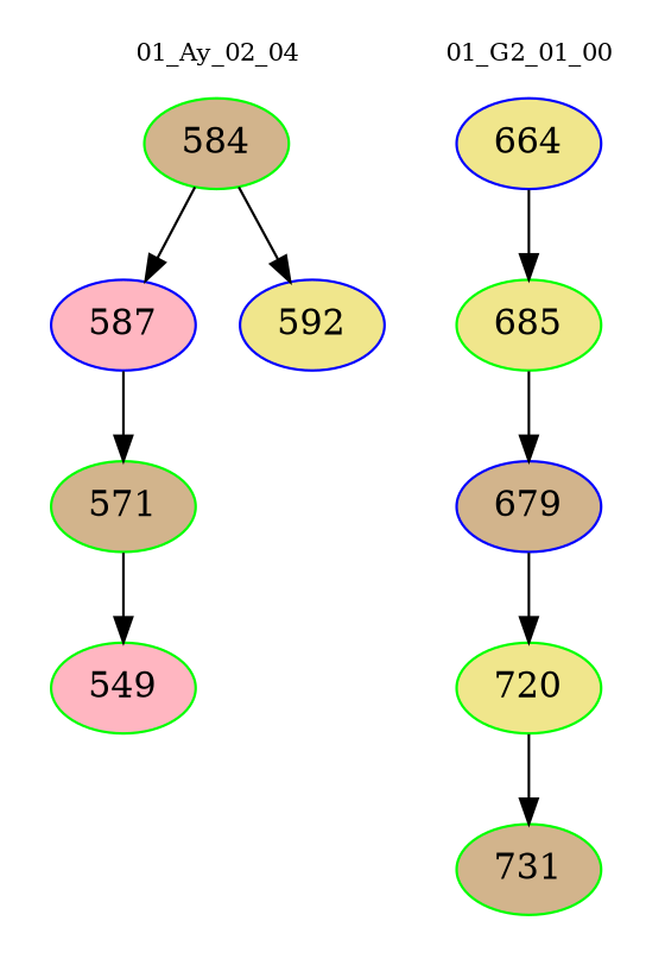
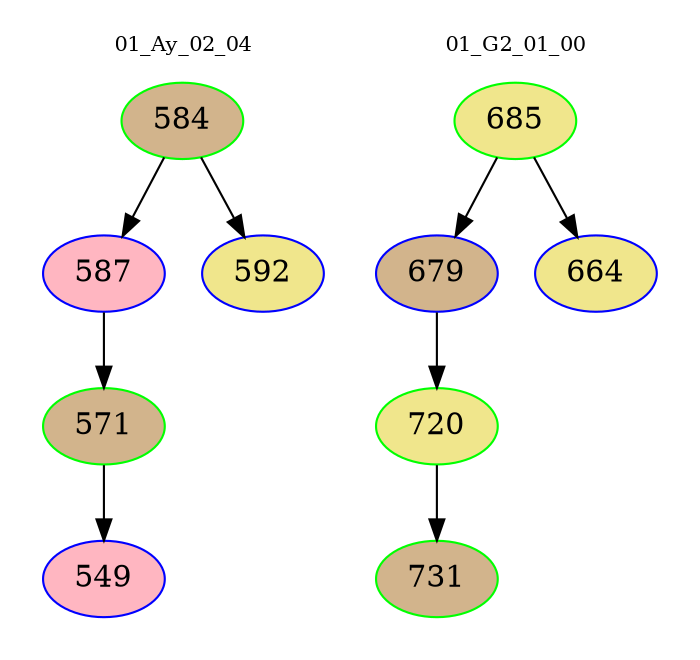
  digraph {
    node [color=green fillcolor=tan style=filled]
    edge [color=black]
    n1 [label=584]
    n2 [color=blue fillcolor=lightpink label=587]
    n3 [color=blue fillcolor=khaki label=592]
    n4 [label=571]
-   n5 [fillcolor=lightpink label=549]
+   n5 [color=blue fillcolor=lightpink label=549]
    n6 [fillcolor=khaki label=685]
    n7 [color=blue label=679]
    n8 [color=blue fillcolor=khaki label=664]
    n9 [fillcolor=khaki label=720]
    n10 [label=731]
    subgraph cluster_1 {
      color=white
      fontsize=10
      label="01_Ay_02_04"
      n1
      n2
      n3
      n4
      n5
    }
    subgraph cluster_2 {
      color=white
      fontsize=10
      label="01_G2_01_00"
      n6
      n7
      n8
      n9
      n10
    }
    n1 -> n2
    n1 -> n3
    n2 -> n4
    n4 -> n5
    n6 -> n7
-   n8 -> n6
+   n6 -> n8
    n7 -> n9
    n9 -> n10
  }
